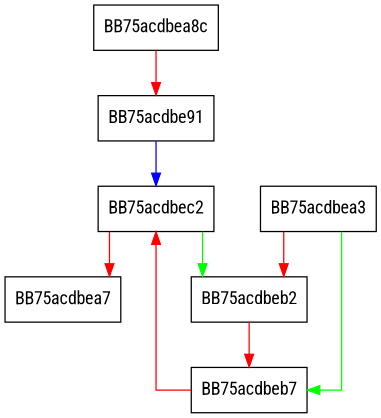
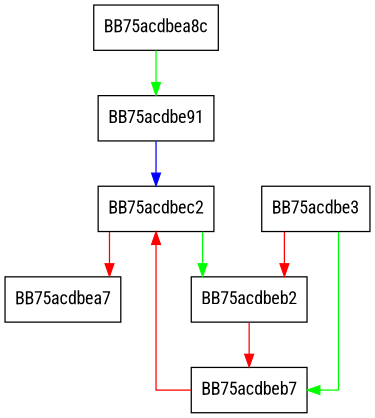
  digraph {
    fontname="Roboto Condensed"
    splines=ortho
    node [fontname="Roboto Condensed" shape=box]
    edge [color=red fontname="Roboto Condensed"]
    n1 [label=BB75acdbea8c]
    BB75acdbe91
    BB75acdbec2
    n4 [label=BB75acdbea7]
    BB75acdbeb2
-   BB75acdbea3
+   BB75acdbea3 [label=BB75acdbe3]
    BB75acdbeb7
-   n1 -> BB75acdbe91
+   n1 -> BB75acdbe91 [color=green]
    BB75acdbe91 -> BB75acdbec2 [color=blue]
    BB75acdbec2 -> n4
    BB75acdbec2 -> BB75acdbeb2 [color=green]
    BB75acdbeb2 -> BB75acdbeb7
    BB75acdbea3 -> BB75acdbeb2
    BB75acdbea3 -> BB75acdbeb7 [color=green]
    BB75acdbeb7 -> BB75acdbec2
  }
